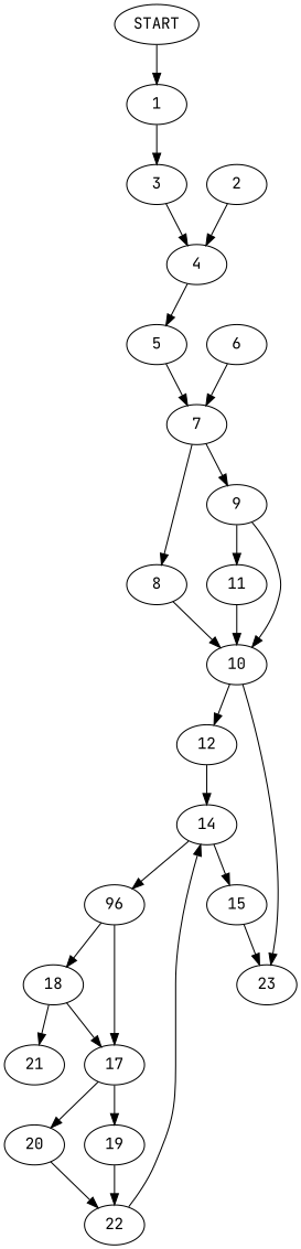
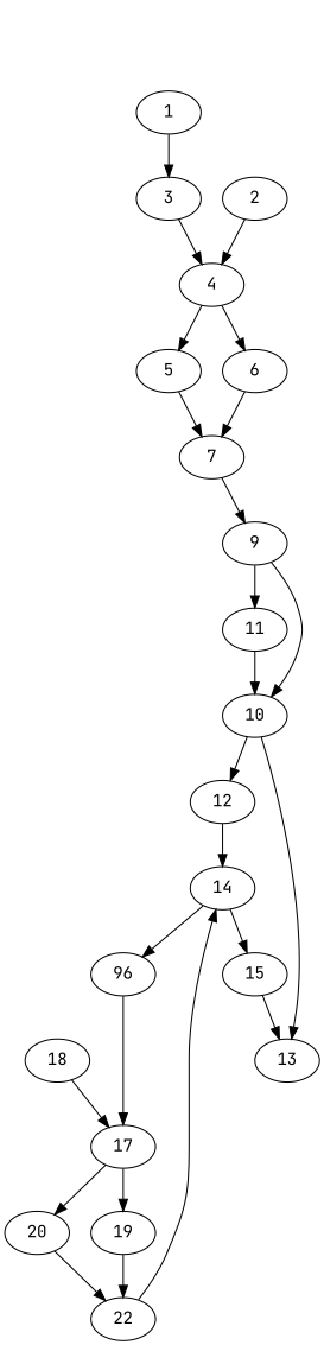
  digraph {
    fontname="JetBrains Mono"
    node [fontname="JetBrains Mono"]
    edge [fontname="JetBrains Mono"]
-   n1 [label=START]
    1
    3
    2
    4
    5
    6
    7
-   8
    9
    10
    11
    12
-   13 [label=23]
+   13
    14
    15
    n17 [label=96]
    17
    18
    19
    20
-   21
    22
-   n1 -> 1
    1 -> 3
    3 -> 4
    2 -> 4
    4 -> 5
+   4 -> 6
    5 -> 7
    6 -> 7
-   7 -> 8
    7 -> 9
-   8 -> 10
    9 -> 10
    9 -> 11
    10 -> 12
    10 -> 13
    11 -> 10
    12 -> 14
    14 -> 15
    14 -> n17
    15 -> 13
    n17 -> 17
-   n17 -> 18
    17 -> 19
    17 -> 20
    18 -> 17
-   18 -> 21
    19 -> 22
    20 -> 22
    22 -> 14
  }
